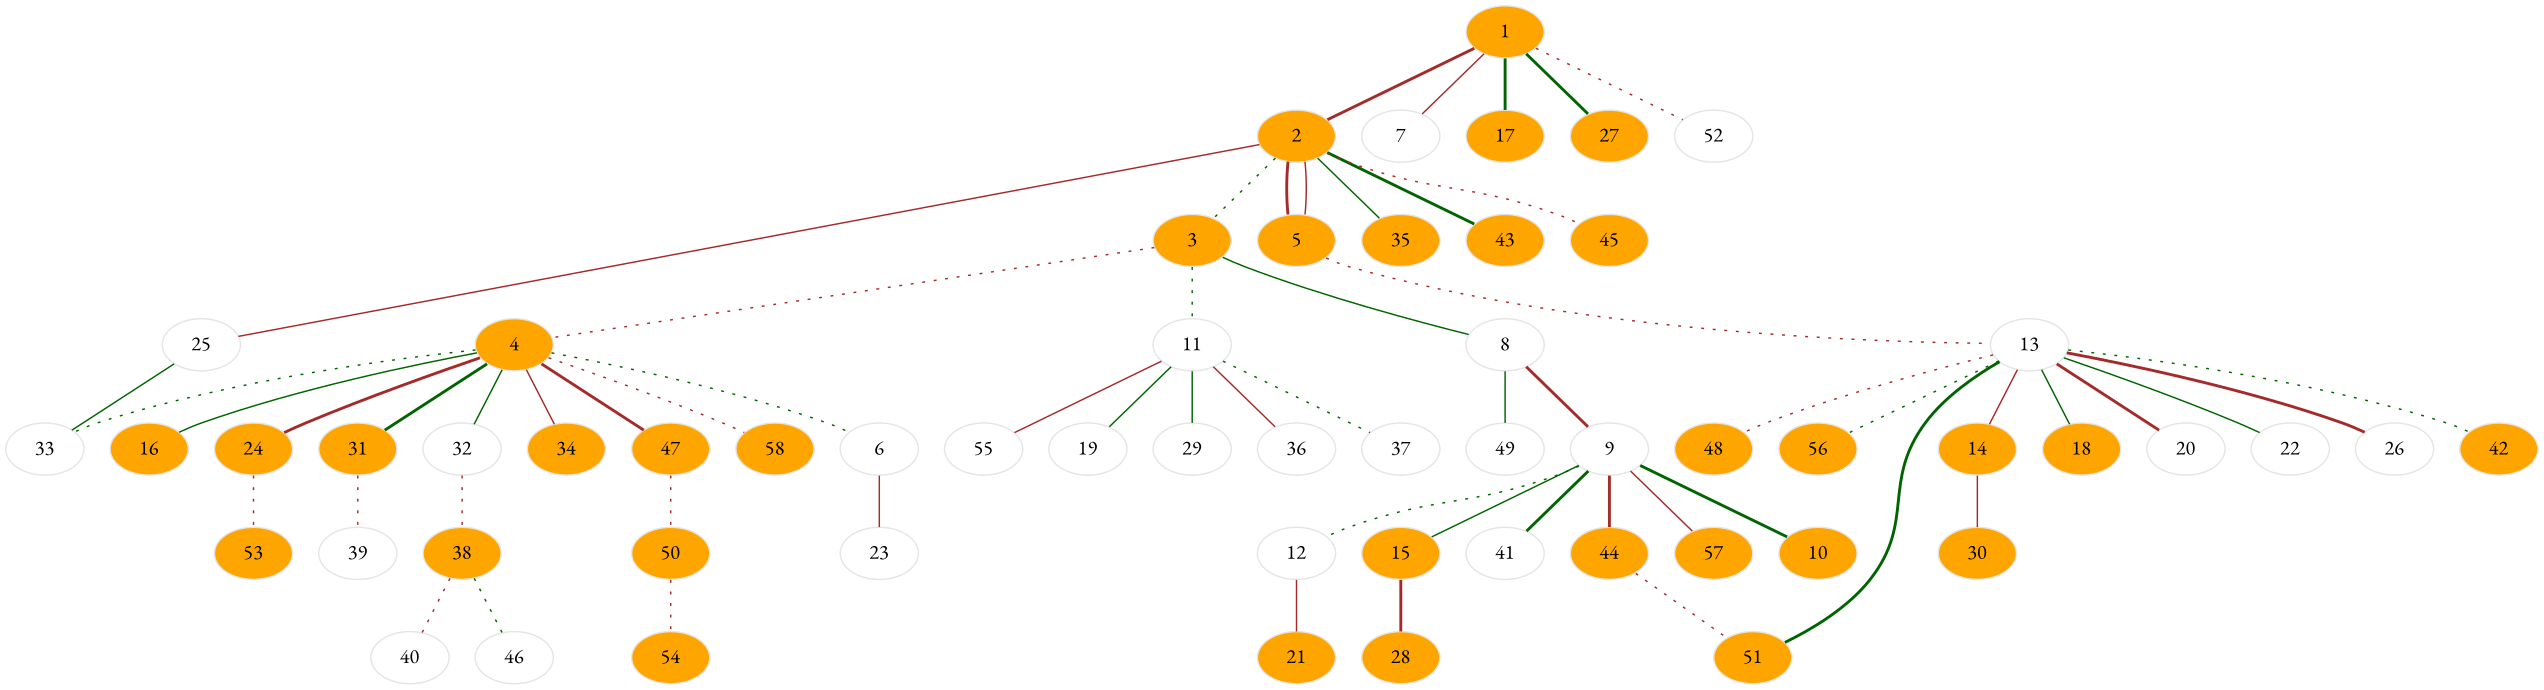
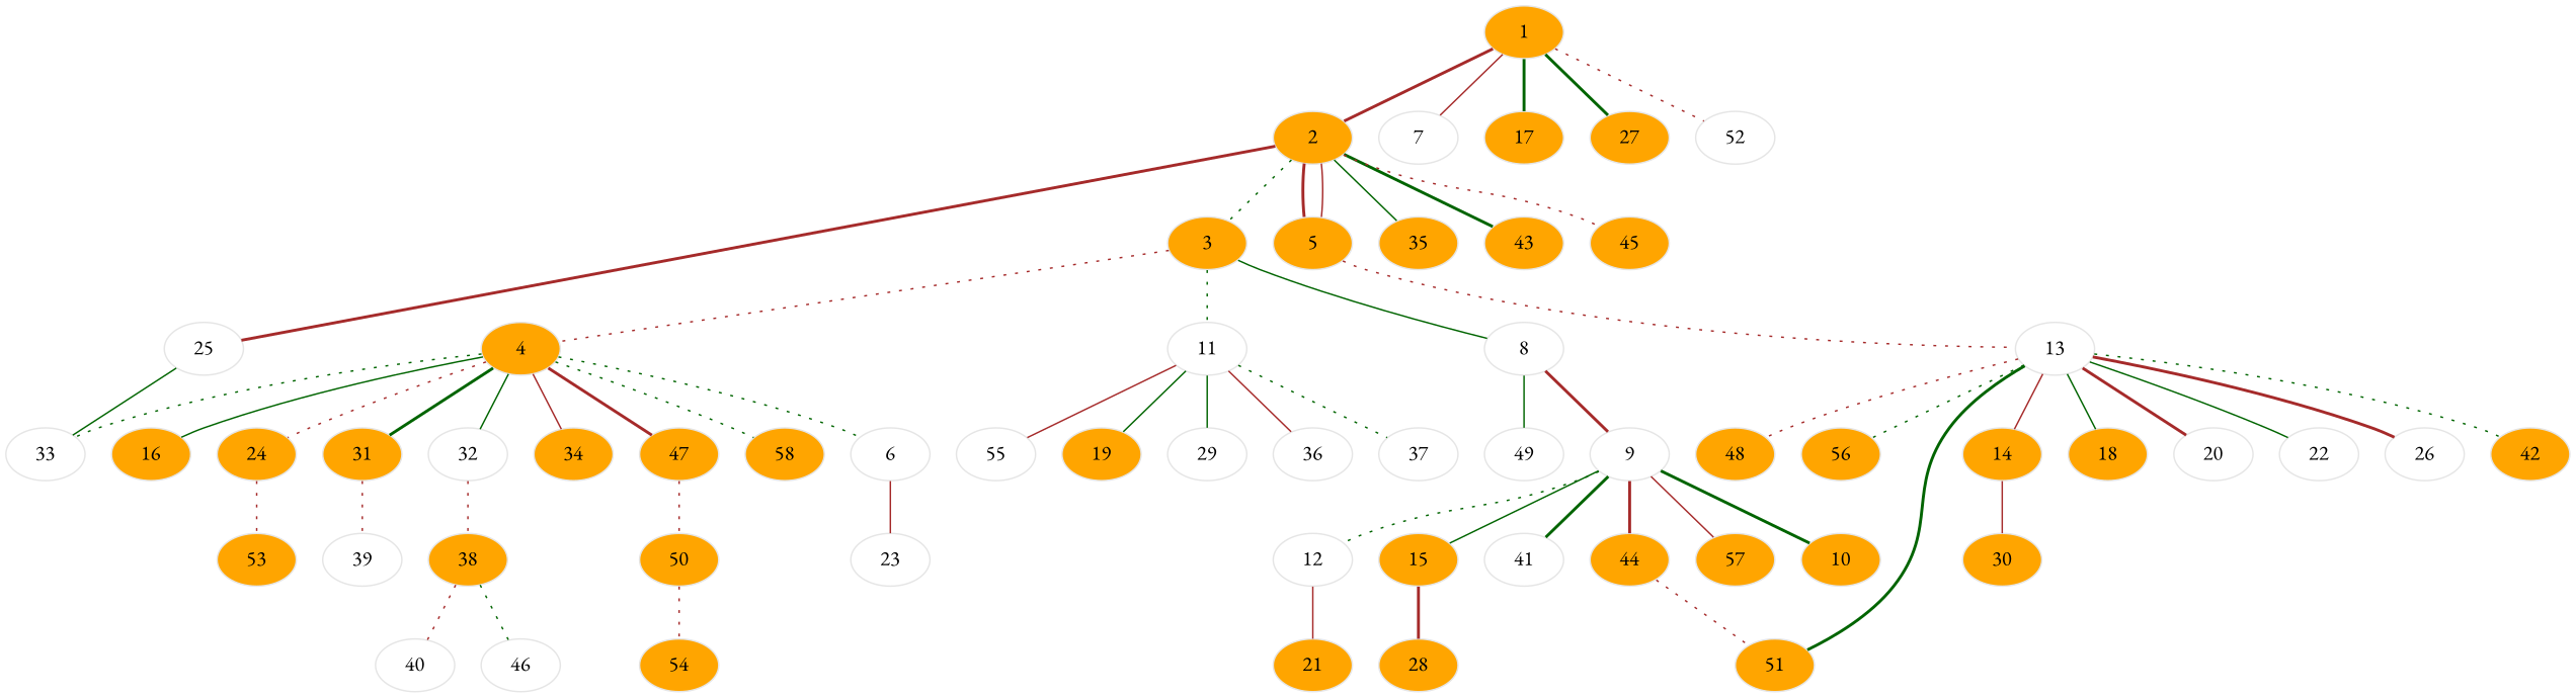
  graph {
    fontname="EB Garamond"
    node [color=gray90 fillcolor=orange fontname="EB Garamond" style=filled]
    edge [color=brown fontname="EB Garamond" style=dotted]
    1
    2
    7 [fillcolor=white]
    17
    27
    52 [fillcolor=white]
    3
    5
    25 [fillcolor=white]
    35
    43
    45
    4
    8 [fillcolor=white]
    11 [fillcolor=white]
    13 [fillcolor=white]
    33 [fillcolor=white]
    6 [fillcolor=white]
    16
    24
    31
    32 [fillcolor=white]
    34
    47
    58
    9 [fillcolor=white]
    49 [fillcolor=white]
-   19 [fillcolor=white]
+   19
    29 [fillcolor=white]
    36 [fillcolor=white]
    37 [fillcolor=white]
    55 [fillcolor=white]
    23 [fillcolor=white]
    53
    39 [fillcolor=white]
    38
    40 [fillcolor=white]
    46 [fillcolor=white]
    50
    14
    18
    20 [fillcolor=white]
    22 [fillcolor=white]
    26 [fillcolor=white]
    42
    48
    51
    56
    10
    12 [fillcolor=white]
    15
    41 [fillcolor=white]
    44
    57
    21
    28
    30
    54
    1 -- 2 [style=bold]
    1 -- 7 [style=solid]
    1 -- 17 [color=darkgreen style=bold]
    1 -- 27 [color=darkgreen style=bold]
    1 -- 52
    2 -- 3 [color=darkgreen]
    2 -- 5 [style=bold]
    2 -- 5 [style=solid]
-   2 -- 25 [style=solid]
+   2 -- 25 [style=bold]
    2 -- 35 [color=darkgreen style=solid]
    2 -- 43 [color=darkgreen style=bold]
    2 -- 45
    3 -- 4
    3 -- 8 [color=darkgreen style=solid]
    3 -- 11 [color=darkgreen]
    5 -- 13
    25 -- 33 [color=darkgreen style=solid]
    4 -- 33 [color=darkgreen]
    4 -- 6 [color=darkgreen]
    4 -- 16 [color=darkgreen style=solid]
-   4 -- 24 [style=bold]
+   4 -- 24
    4 -- 31 [color=darkgreen style=bold]
    4 -- 32 [color=darkgreen style=solid]
    4 -- 34 [style=solid]
    4 -- 47 [style=bold]
-   4 -- 58
+   4 -- 58 [color=darkgreen]
    8 -- 9 [style=bold]
    8 -- 49 [color=darkgreen style=solid]
    11 -- 19 [color=darkgreen style=solid]
    11 -- 29 [color=darkgreen style=solid]
    11 -- 36 [style=solid]
    11 -- 37 [color=darkgreen]
    11 -- 55 [style=solid]
    13 -- 14 [style=solid]
    13 -- 18 [color=darkgreen style=solid]
    13 -- 20 [style=bold]
    13 -- 22 [color=darkgreen style=solid]
    13 -- 26 [style=bold]
    13 -- 42 [color=darkgreen]
    13 -- 48
    13 -- 51 [color=darkgreen style=bold]
    13 -- 56 [color=darkgreen]
    6 -- 23 [style=solid]
    24 -- 53
    31 -- 39
    32 -- 38
    47 -- 50
    9 -- 10 [color=darkgreen style=bold]
    9 -- 12 [color=darkgreen]
    9 -- 15 [color=darkgreen style=solid]
    9 -- 41 [color=darkgreen style=bold]
    9 -- 44 [style=bold]
    9 -- 57 [style=solid]
    38 -- 40
    38 -- 46 [color=darkgreen]
    50 -- 54
    14 -- 30 [style=solid]
    12 -- 21 [style=solid]
    15 -- 28 [style=bold]
    44 -- 51
  }
